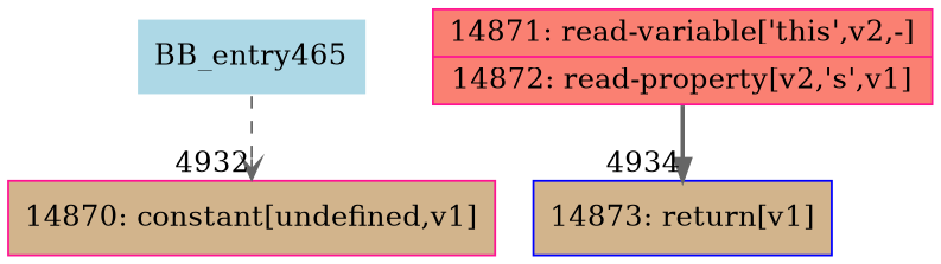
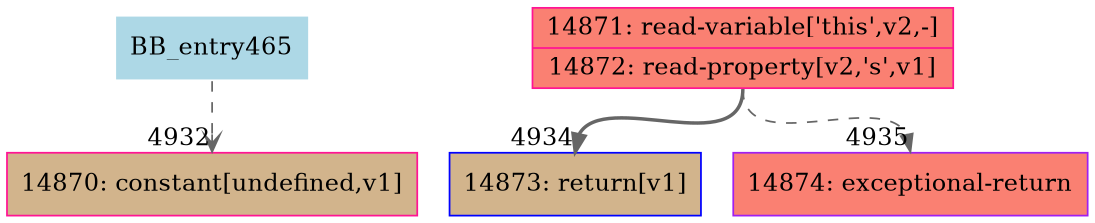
  digraph {
    rankdir=TD
    node [color=deeppink fillcolor=tan shape=record style=filled]
    edge [arrowhead=normal color=gray40 headport=n style=dashed tailport=s]
    BB_entry465 [fillcolor=lightblue shape=none]
    n2 [label="{14870: constant[undefined,v1]}"]
    n3 [fillcolor=salmon label="{14871: read-variable['this',v2,-]|14872: read-property[v2,'s',v1]}"]
    n4 [color=blue label="{14873: return[v1]}"]
+   n5 [color=purple fillcolor=salmon label="{14874: exceptional-return}"]
    BB_entry465 -> n2 [arrowhead=vee headlabel="    4932"]
    n3 -> n4 [headlabel="      4934" style=bold]
+   n3 -> n5 [headlabel="      4935"]
  }
